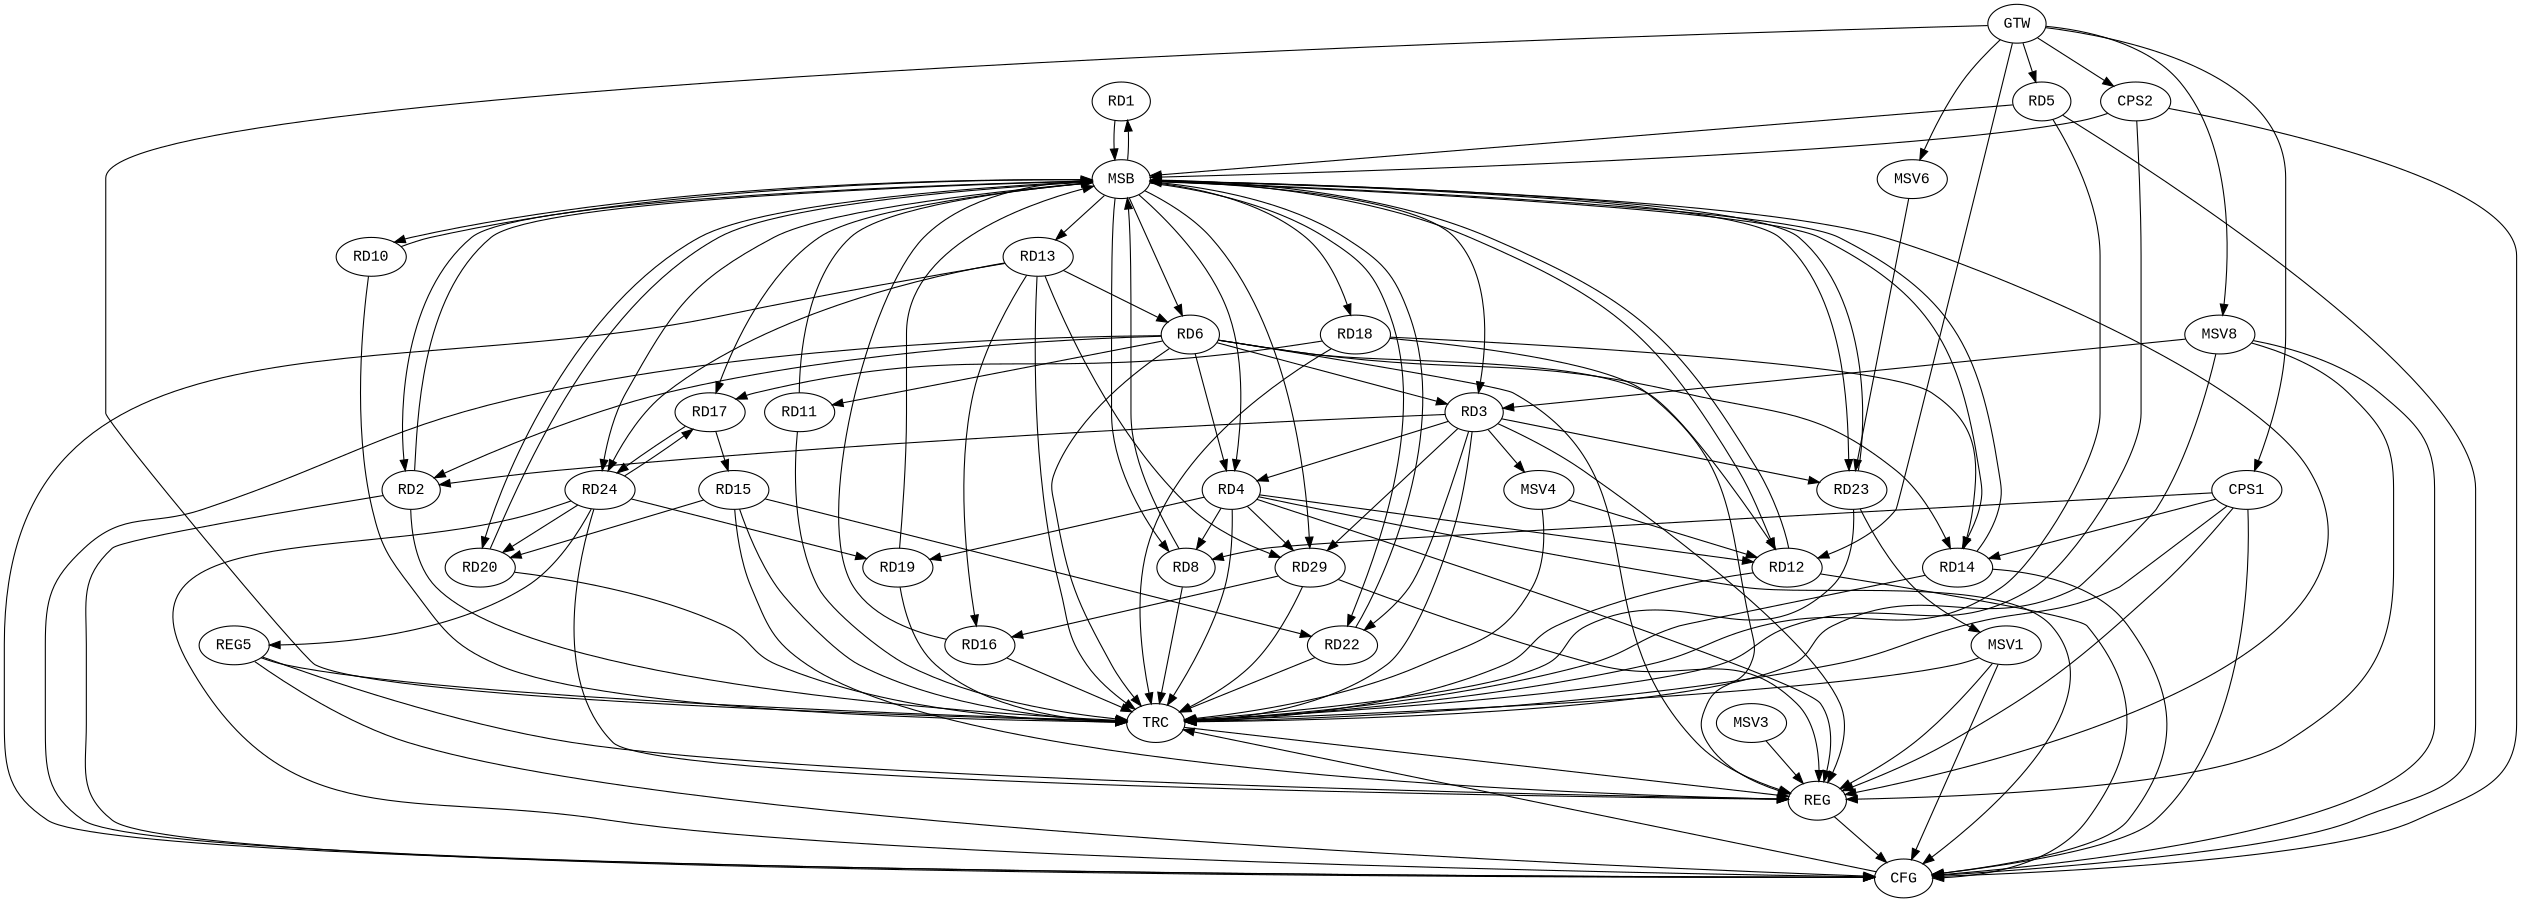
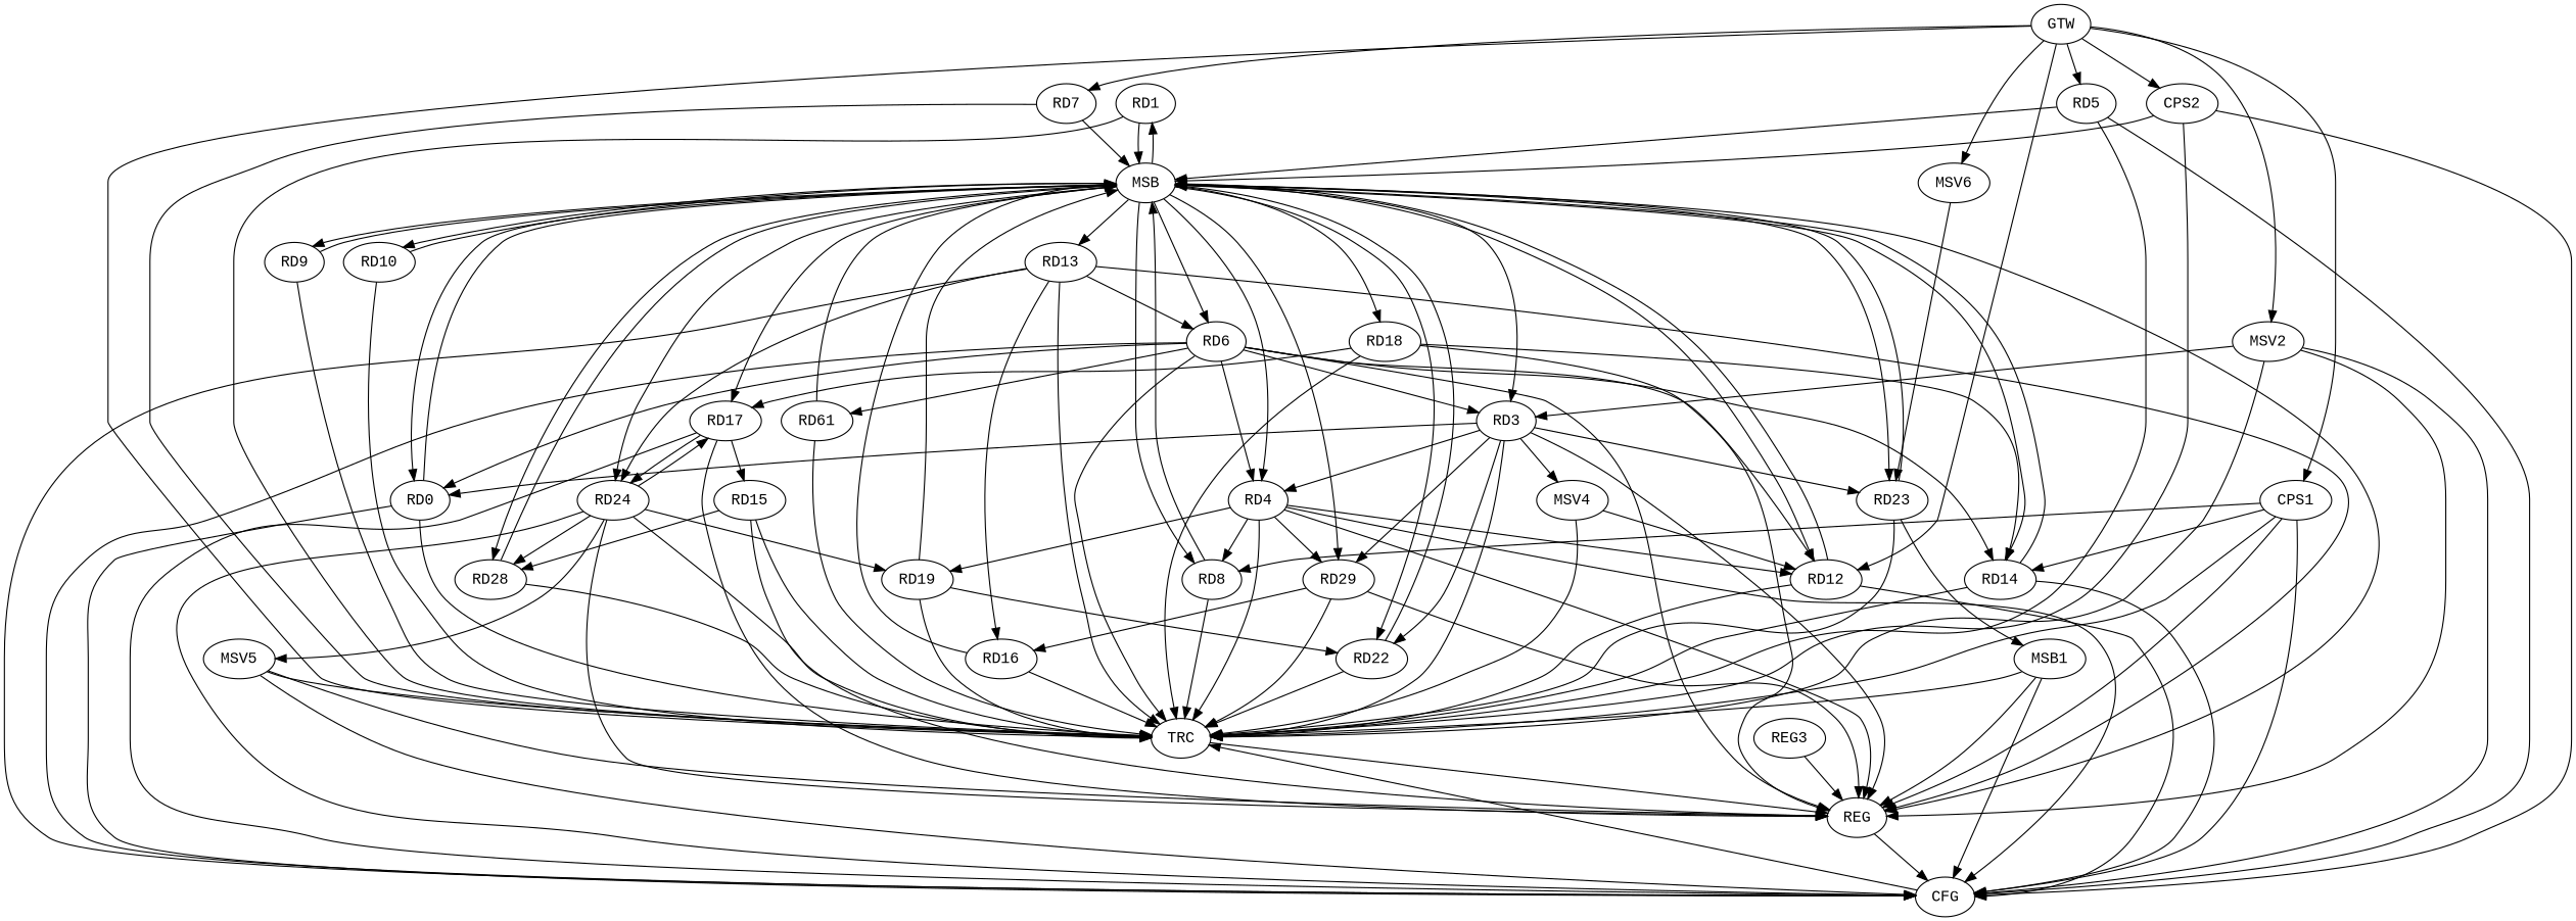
  strict digraph {
    fontname="Liberation Mono"
    node [fontname="Liberation Mono"]
    edge [fontname="Liberation Mono"]
    n1 [label=RD1]
    n2 [label=MSB]
    n3 [label=TRC]
-   n4 [label=RD2]
+   n4 [label=RD0]
    n5 [label=RD3]
    n6 [label=RD4]
    n7 [label=RD29]
    n8 [label=RD22]
    n9 [label=RD23]
    n10 [label=REG]
    n11 [label=RD8]
    n12 [label=RD12]
    n13 [label=RD6]
    n14 [label=RD14]
+   n15 [label=RD9]
    n16 [label=RD10]
    n17 [label=RD13]
    n18 [label=RD24]
-   n19 [label=RD20]
+   n19 [label=RD28]
    n20 [label=RD17]
    n21 [label=RD18]
    n22 [label=CFG]
    n23 [label=MSV4]
    n24 [label=RD19]
    n25 [label=RD16]
-   n26 [label=MSV1]
+   n26 [label=MSB1]
    n27 [label=RD5]
-   n28 [label=RD11]
-   n30 [label=REG5]
+   n28 [label=RD61]
+   n29 [label=RD7]
+   n30 [label=MSV5]
    n31 [label=RD15]
    n32 [label=CPS1]
    n33 [label=CPS2]
    n34 [label=GTW]
-   n35 [label=MSV8]
+   n35 [label=MSV2]
    n36 [label=MSV6]
-   n37 [label=MSV3]
+   n37 [label=REG3]
    n1 -> n2
+   n1 -> n3
    n2 -> n1
    n2 -> n4
    n2 -> n5
    n2 -> n6
    n2 -> n7
    n2 -> n8
    n2 -> n9
    n2 -> n10
    n2 -> n11
    n2 -> n12
    n2 -> n13
    n2 -> n14
+   n2 -> n15
    n2 -> n16
    n2 -> n17
    n2 -> n18
    n2 -> n19
    n2 -> n20
    n2 -> n21
    n3 -> n10
    n4 -> n2
    n4 -> n3
    n4 -> n22
    n5 -> n3
    n5 -> n4
    n5 -> n6
    n5 -> n7
    n5 -> n8
    n5 -> n9
    n5 -> n10
    n5 -> n23
    n6 -> n3
    n6 -> n7
    n6 -> n10
    n6 -> n11
    n6 -> n12
    n6 -> n22
    n6 -> n24
    n7 -> n3
    n7 -> n10
    n7 -> n25
    n8 -> n2
    n8 -> n3
    n9 -> n2
    n9 -> n3
    n9 -> n26
    n10 -> n22
    n11 -> n2
    n11 -> n3
    n12 -> n2
    n12 -> n3
    n12 -> n22
    n13 -> n3
    n13 -> n4
    n13 -> n5
    n13 -> n6
    n13 -> n10
    n13 -> n12
    n13 -> n14
    n13 -> n22
    n13 -> n28
    n14 -> n2
    n14 -> n3
    n14 -> n22
+   n15 -> n2
+   n15 -> n3
    n16 -> n2
    n16 -> n3
    n17 -> n3
-   n17 -> n7
+   n17 -> n10
    n17 -> n13
    n17 -> n18
    n17 -> n22
    n17 -> n25
+   n18 -> n3
    n18 -> n10
    n18 -> n19
    n18 -> n20
    n18 -> n22
    n18 -> n24
    n18 -> n30
    n19 -> n2
    n19 -> n3
+   n20 -> n10
    n20 -> n18
+   n20 -> n22
    n20 -> n31
    n21 -> n3
    n21 -> n10
    n21 -> n14
    n21 -> n20
    n22 -> n3
    n23 -> n3
    n23 -> n12
    n24 -> n2
    n24 -> n3
    n25 -> n2
    n25 -> n3
    n26 -> n3
    n26 -> n10
    n26 -> n22
    n27 -> n2
    n27 -> n3
    n27 -> n22
    n28 -> n2
    n28 -> n3
+   n29 -> n2
+   n29 -> n3
    n30 -> n3
    n30 -> n10
    n30 -> n22
    n31 -> n3
-   n31 -> n8
+   n24 -> n8
    n31 -> n10
    n31 -> n19
    n32 -> n3
    n32 -> n10
    n32 -> n11
    n32 -> n14
    n32 -> n22
    n33 -> n2
    n33 -> n3
    n33 -> n22
    n34 -> n3
    n34 -> n12
    n34 -> n27
+   n34 -> n29
    n34 -> n32
    n34 -> n33
    n34 -> n35
    n34 -> n36
    n35 -> n3
    n35 -> n5
    n35 -> n10
    n35 -> n22
    n36 -> n9
    n37 -> n10
  }
